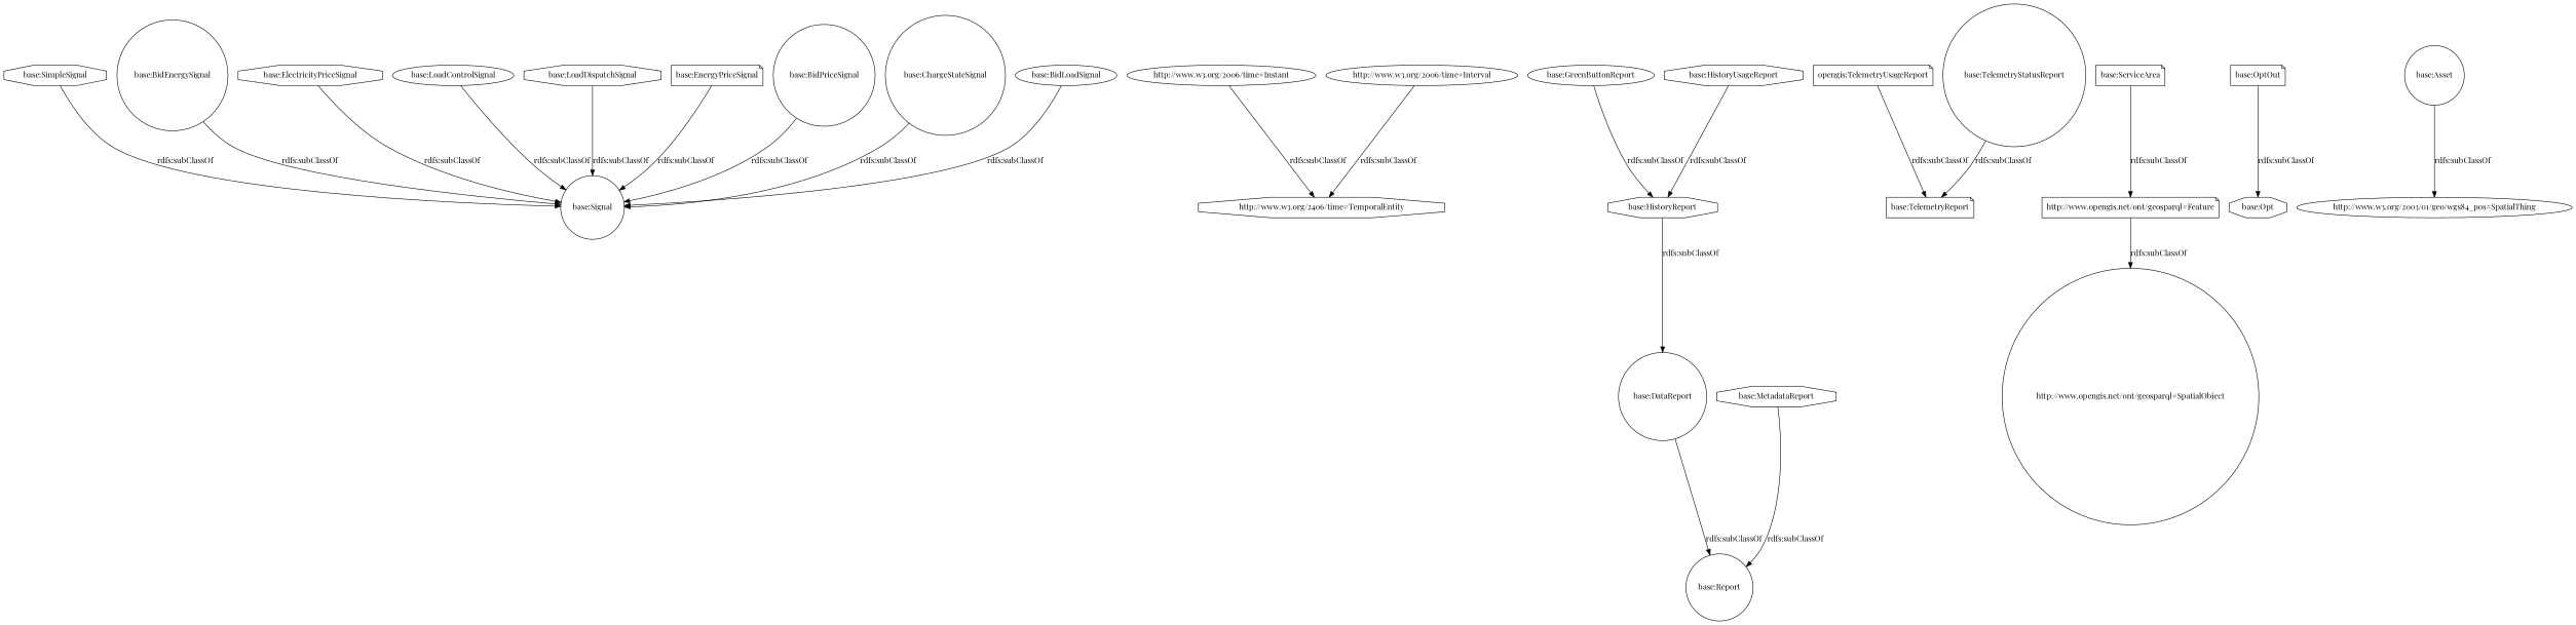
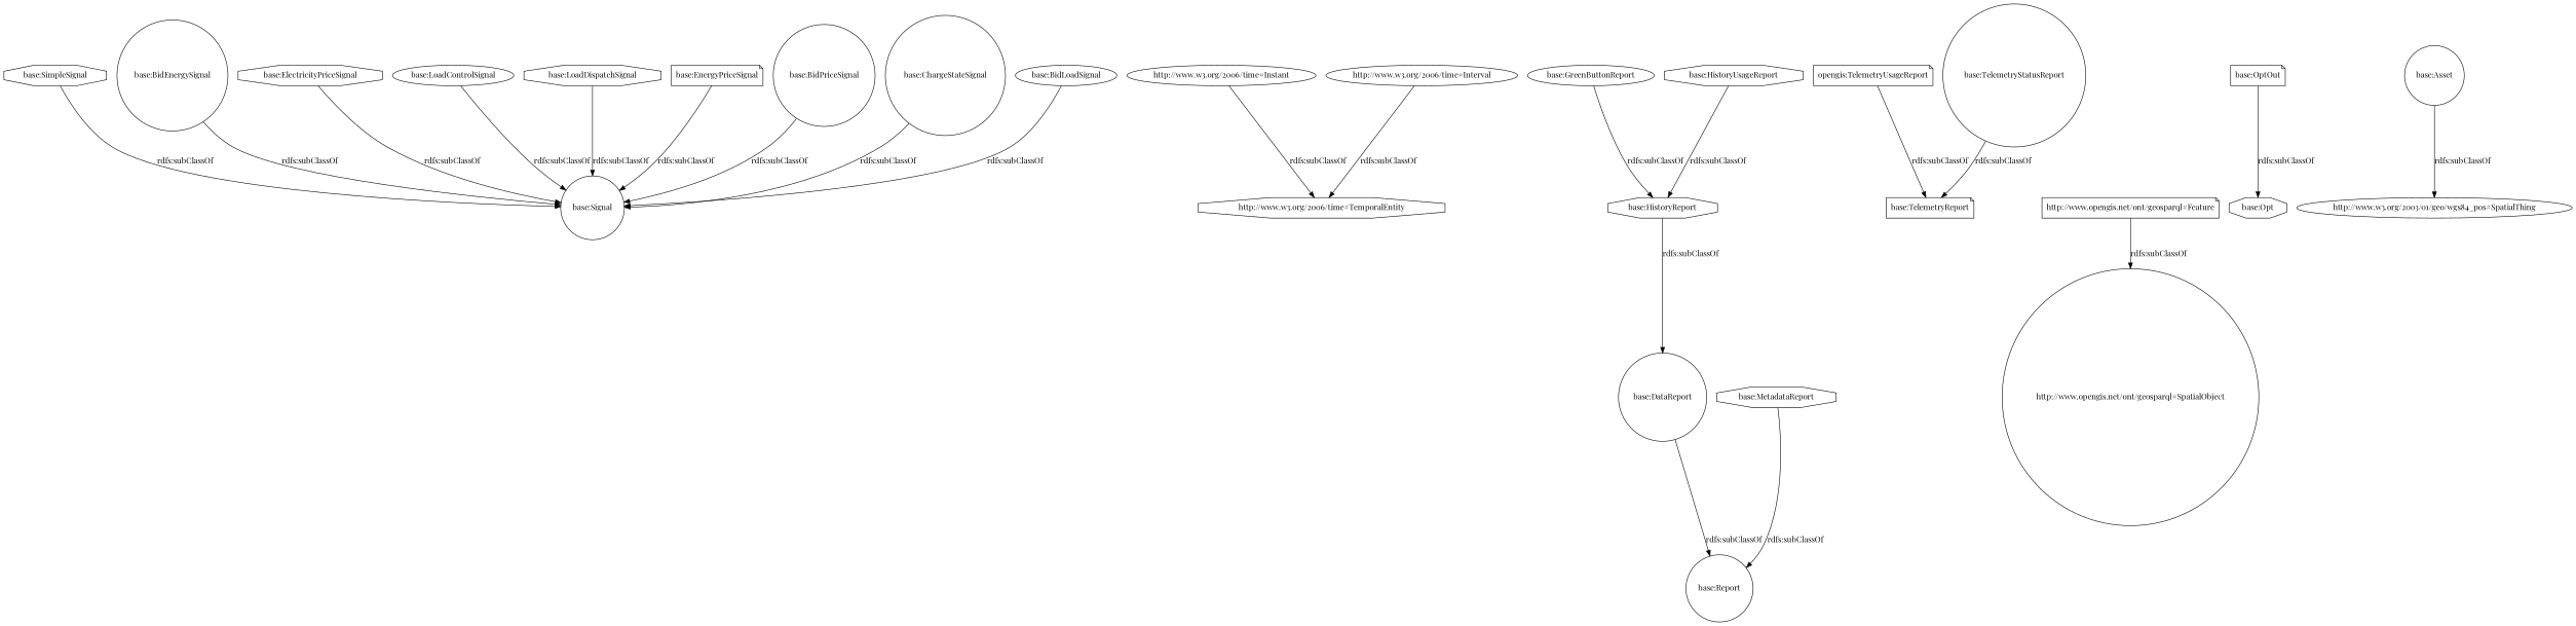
  digraph {
    fontname="Playfair Display"
    rankdir=TB
    node [color=black fontname="Playfair Display" shape=circle]
    edge [fontname="Playfair Display"]
    "base:SimpleSignal" [shape=octagon]
    "base:Signal"
    "http://www.w3.org/2006/time#Instant" [shape=ellipse]
-   "http://www.w3.org/2006/time#TemporalEntity" [shape=octagon label="http://www.w3.org/2406/time#TemporalEntity"]
+   "http://www.w3.org/2006/time#TemporalEntity" [shape=octagon]
    "base:GreenButtonReport" [shape=ellipse]
    "base:HistoryReport" [shape=octagon]
    "base:DataReport"
    "base:Report"
    n9 [label="opengis:TelemetryUsageReport" shape=note]
    "base:TelemetryReport" [shape=note]
    "base:BidEnergySignal"
    "base:ElectricityPriceSignal" [shape=octagon]
    "base:LoadControlSignal" [shape=ellipse]
-   "base:ServiceArea" [shape=note]
    "http://www.opengis.net/ont/geosparql#Feature" [shape=note]
    "http://www.opengis.net/ont/geosparql#SpatialObject"
    "base:Opt" [shape=octagon]
    "base:LoadDispatchSignal" [shape=octagon]
    "base:OptOut" [shape=note]
    "base:EnergyPriceSignal" [shape=note]
    "base:TelemetryStatusReport"
    "base:BidPriceSignal"
    "http://www.w3.org/2003/01/geo/wgs84_pos#SpatialThing" [shape=ellipse]
    "base:Asset"
    "http://www.w3.org/2006/time#Interval" [shape=ellipse]
    "base:ChargeStateSignal"
    "base:BidLoadSignal" [shape=ellipse]
    "base:MetadataReport" [shape=octagon]
    "base:HistoryUsageReport" [shape=octagon]
    "base:SimpleSignal" -> "base:Signal" [label="rdfs:subClassOf"]
    "http://www.w3.org/2006/time#Instant" -> "http://www.w3.org/2006/time#TemporalEntity" [label="rdfs:subClassOf"]
    "base:GreenButtonReport" -> "base:HistoryReport" [label="rdfs:subClassOf"]
    "base:HistoryReport" -> "base:DataReport" [label="rdfs:subClassOf"]
    "base:DataReport" -> "base:Report" [label="rdfs:subClassOf"]
    n9 -> "base:TelemetryReport" [label="rdfs:subClassOf"]
    "base:BidEnergySignal" -> "base:Signal" [label="rdfs:subClassOf"]
    "base:ElectricityPriceSignal" -> "base:Signal" [label="rdfs:subClassOf"]
    "base:LoadControlSignal" -> "base:Signal" [label="rdfs:subClassOf"]
-   "base:ServiceArea" -> "http://www.opengis.net/ont/geosparql#Feature" [label="rdfs:subClassOf"]
    "http://www.opengis.net/ont/geosparql#Feature" -> "http://www.opengis.net/ont/geosparql#SpatialObject" [label="rdfs:subClassOf"]
    "base:LoadDispatchSignal" -> "base:Signal" [label="rdfs:subClassOf"]
    "base:OptOut" -> "base:Opt" [label="rdfs:subClassOf"]
    "base:EnergyPriceSignal" -> "base:Signal" [label="rdfs:subClassOf"]
    "base:TelemetryStatusReport" -> "base:TelemetryReport" [label="rdfs:subClassOf"]
    "base:BidPriceSignal" -> "base:Signal" [label="rdfs:subClassOf"]
    "base:Asset" -> "http://www.w3.org/2003/01/geo/wgs84_pos#SpatialThing" [label="rdfs:subClassOf"]
    "http://www.w3.org/2006/time#Interval" -> "http://www.w3.org/2006/time#TemporalEntity" [label="rdfs:subClassOf"]
    "base:ChargeStateSignal" -> "base:Signal" [label="rdfs:subClassOf"]
    "base:BidLoadSignal" -> "base:Signal" [label="rdfs:subClassOf"]
    "base:MetadataReport" -> "base:Report" [label="rdfs:subClassOf"]
    "base:HistoryUsageReport" -> "base:HistoryReport" [label="rdfs:subClassOf"]
  }
